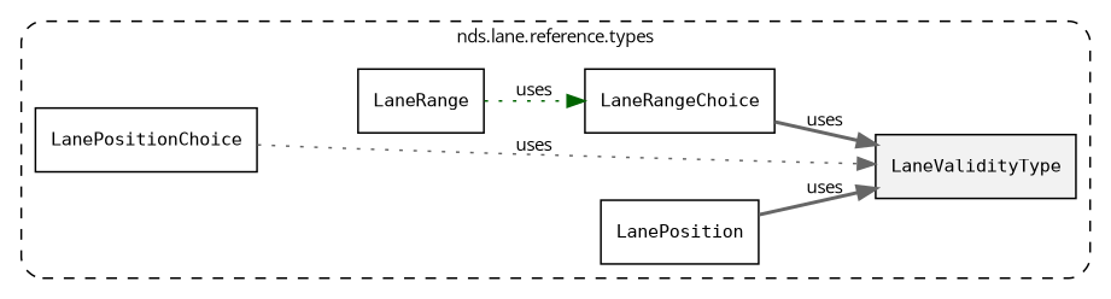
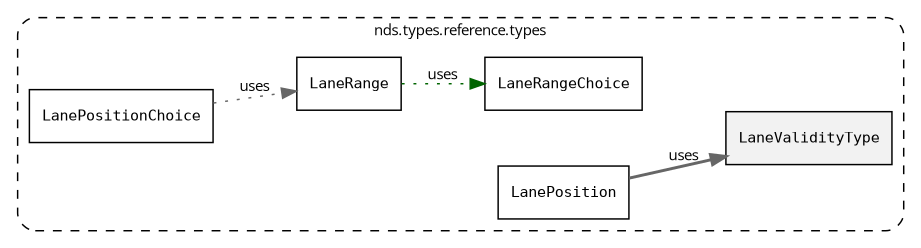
  digraph {
    fontname="Open Sans"
    fontsize=10
    rankdir=LR
    node [fontname="Open Sans" fontsize=10 shape=box]
    edge [color=gray40 fontname="Open Sans" fontsize=10 style=dotted]
    n1 [fillcolor="#0000000D" label=<<font face="monospace"><table align="center" border="0" cellspacing="0" cellpadding="0"><tr><td href="../../../content/packages/nds.lane.reference.types.html#Enum-LaneValidityType" title="Enum defined in nds.lane.reference.types">LaneValidityType</td></tr></table></font>> style=filled]
    n2 [label=<<font face="monospace"><table align="center" border="0" cellspacing="0" cellpadding="0"><tr><td href="../../../content/packages/nds.lane.reference.types.html#Choice-LanePositionChoice" title="Choice defined in nds.lane.reference.types">LanePositionChoice</td></tr></table></font>>]
    n3 [label=<<font face="monospace"><table align="center" border="0" cellspacing="0" cellpadding="0"><tr><td href="../../../content/packages/nds.lane.reference.types.html#Choice-LaneRangeChoice" title="Choice defined in nds.lane.reference.types">LaneRangeChoice</td></tr></table></font>>]
    n4 [label=<<font face="monospace"><table align="center" border="0" cellspacing="0" cellpadding="0"><tr><td href="../../../content/packages/nds.lane.reference.types.html#Structure-LanePosition" title="Structure defined in nds.lane.reference.types">LanePosition</td></tr></table></font>>]
    n5 [label=<<font face="monospace"><table align="center" border="0" cellspacing="0" cellpadding="0"><tr><td href="../../../content/packages/nds.lane.reference.types.html#Structure-LaneRange" title="Structure defined in nds.lane.reference.types">LaneRange</td></tr></table></font>>]
    subgraph cluster_1 {
-     label="nds.lane.reference.types"
+     label="nds.types.reference.types"
      style="dashed, rounded"
      n1
      n2
      n3
      n4
      n5
    }
-   n2 -> n1 [label=uses]
-   n3 -> n1 [label=uses style=bold]
+   n2 -> n5 [label=uses]
    n4 -> n1 [label=uses style=bold]
    n5 -> n3 [color=darkgreen label=uses]
  }
